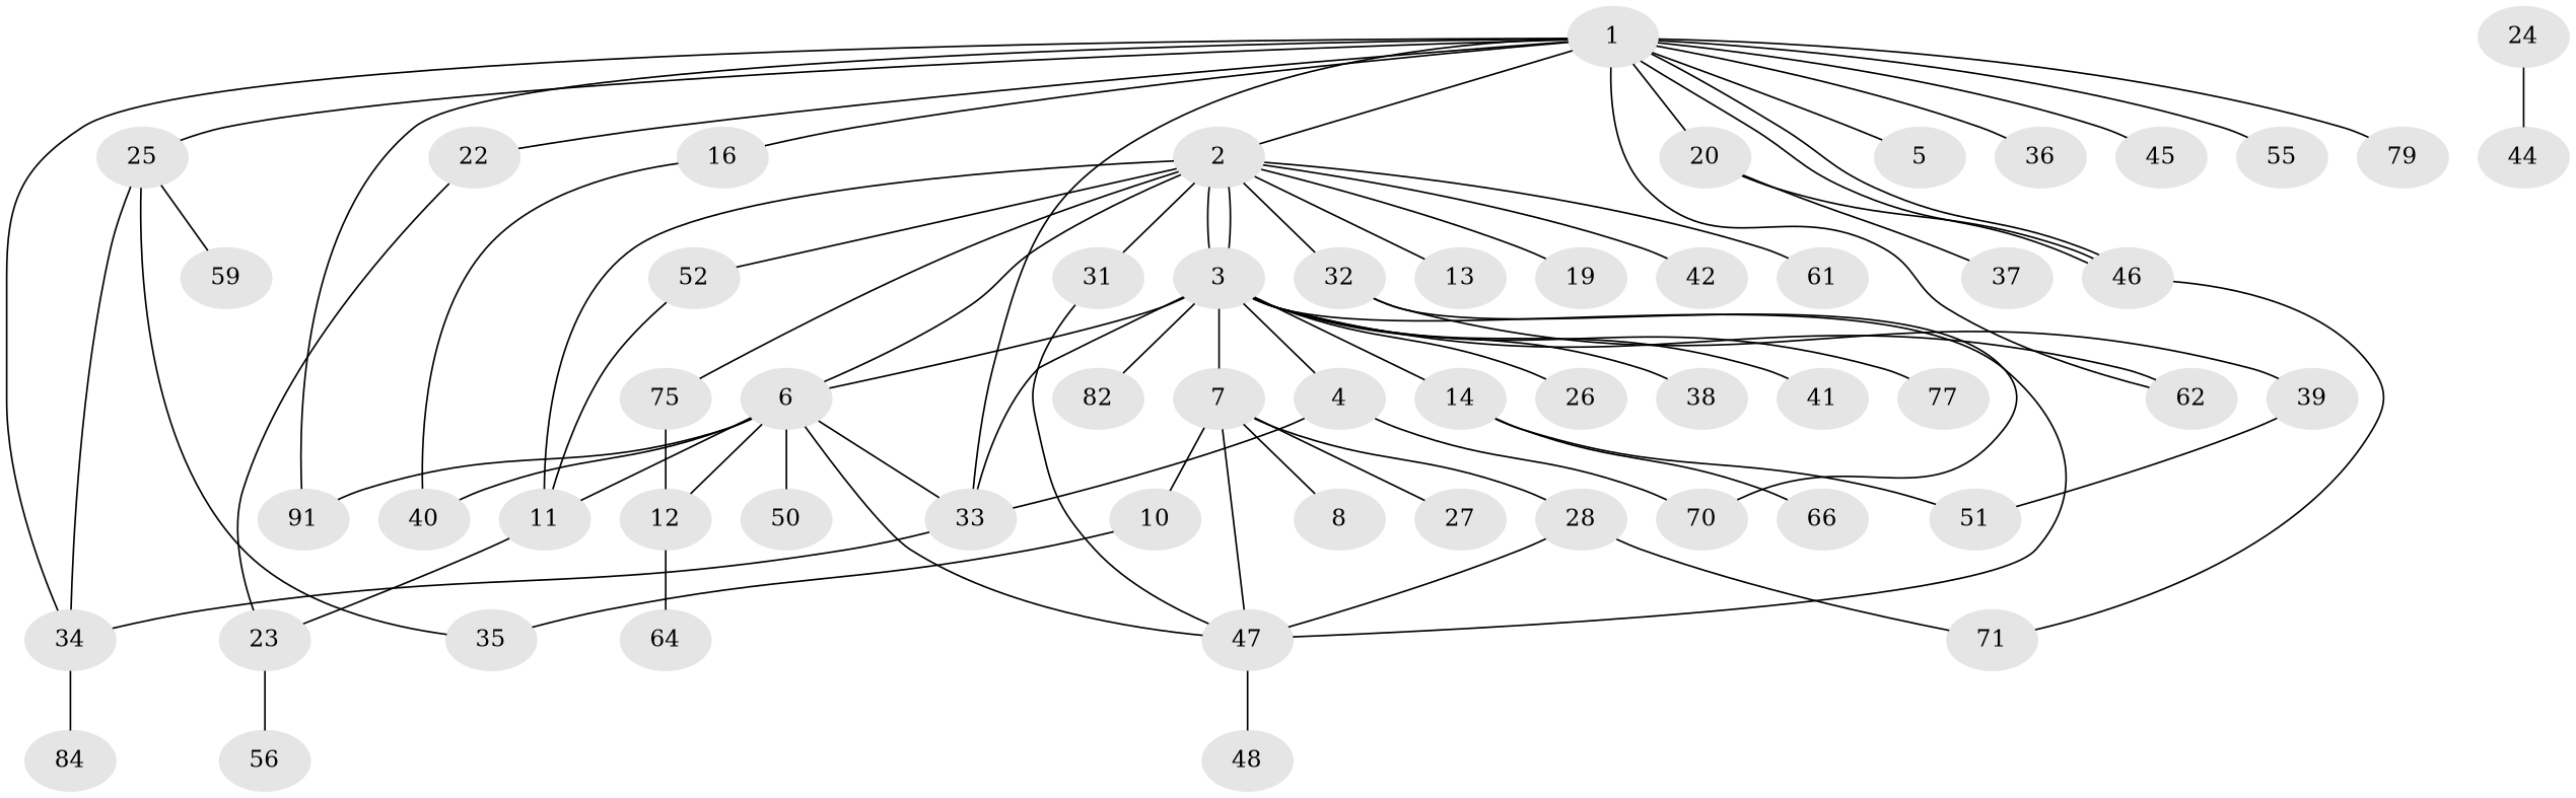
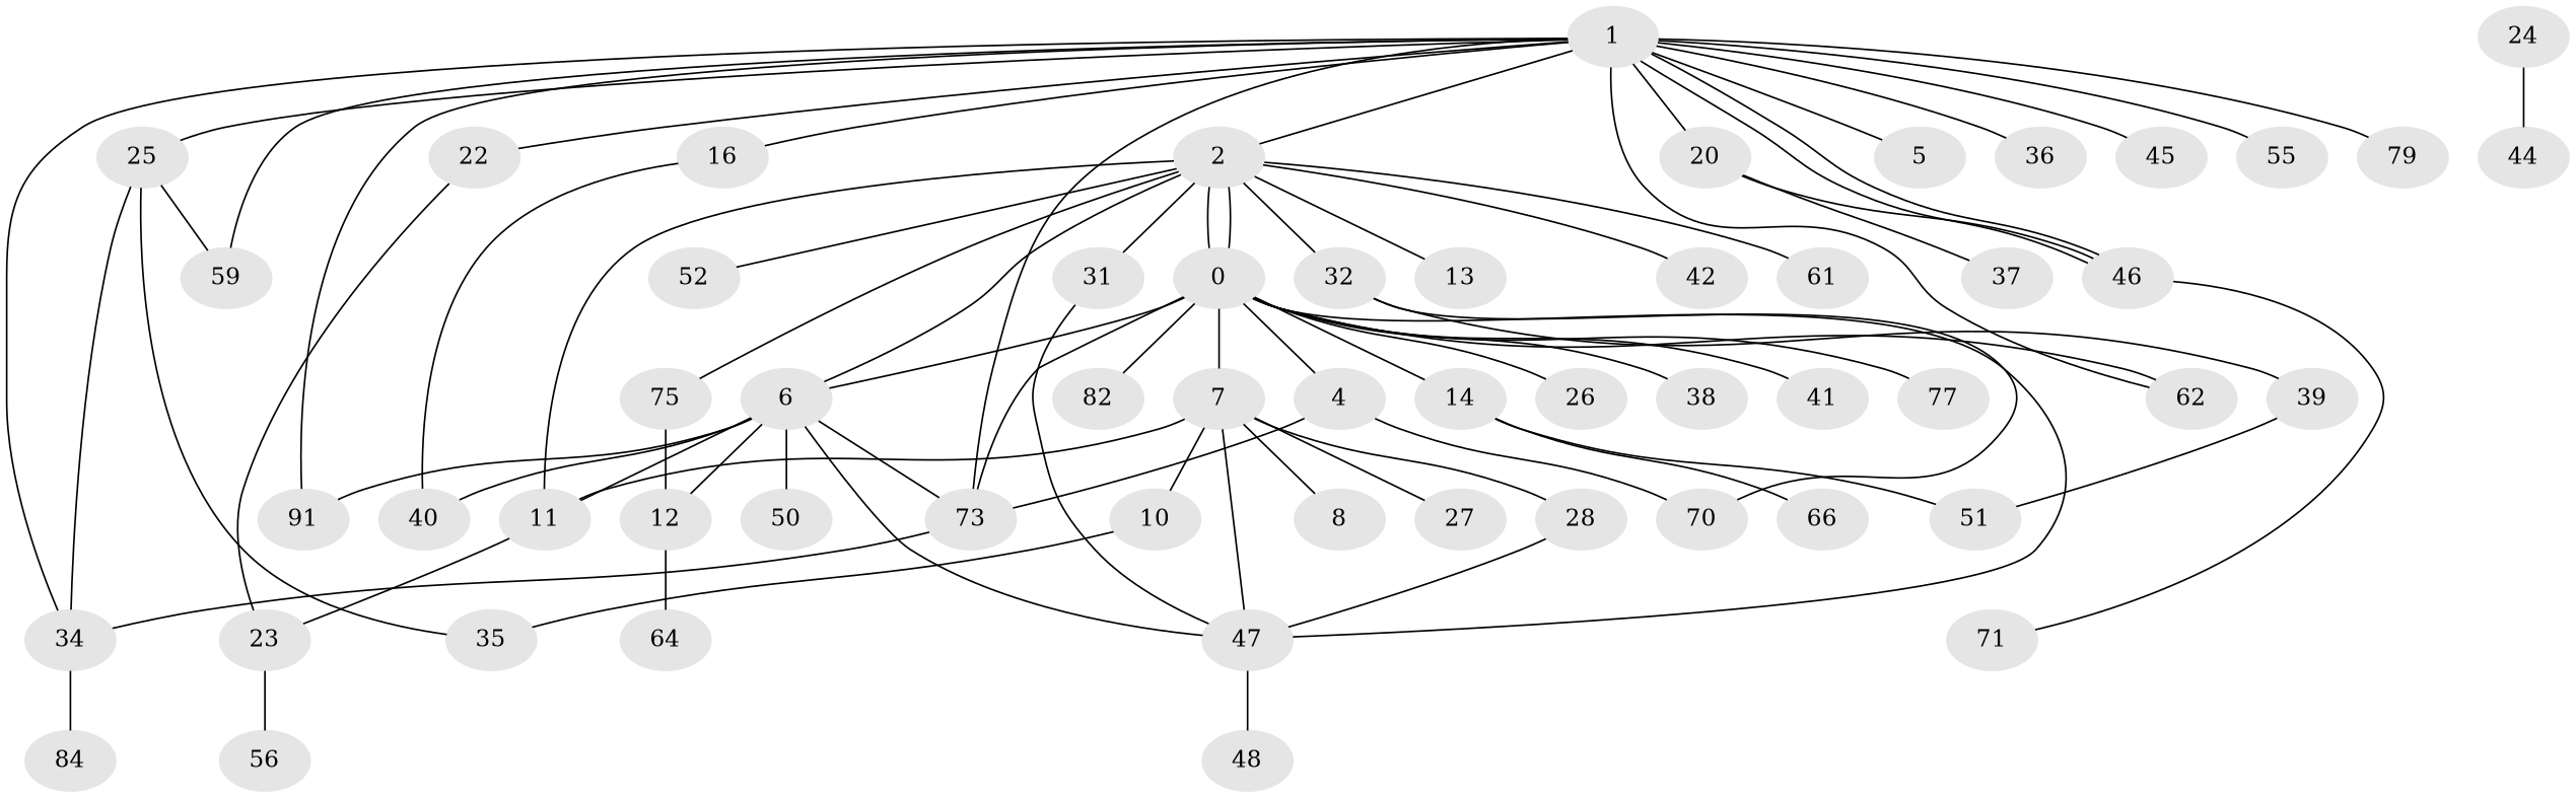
  graph {
    node [color=gray90 style=filled]
    1
    2
    5
    16 [super="+80+69"]
    20
    n6 [label=91]
    22 [super="+43"]
    25
-   33 [super="+49+57"]
+   33 [super="+49+57" label=73]
    34
    36
    45
    46
    55
    59 [super="+76"]
    62
    n17 [label=79]
-   3
+   3 [label=0]
    6 [super="+60+9+15+17"]
    11 [super="+73"]
    13
-   19
    31
    32
    42
    52
    61 [super="+85"]
    75
    12
    64
    40
    37
    23
    35
    84
    71 [super="+81+83"]
    4
    7 [super="+74+18"]
    14 [super="+53"]
    26
    38
    41
    47 [super="+72+54"]
    77
    82
    50
    70
    39
    8
    10
    27
    28
    51
    66 [super="+79+68"]
    24
    44
    48
    56
    1 -- 2
    1 -- 5
    1 -- 16
    1 -- 20
    1 -- n6
    1 -- 22
    1 -- 25
    1 -- 33
    1 -- 34
    1 -- 36
    1 -- 45
    1 -- 46
    1 -- 46
    1 -- 55
+   1 -- 59
    1 -- 62
    1 -- n17
    2 -- 3
    2 -- 3
    2 -- 6
    2 -- 11
    2 -- 13
-   2 -- 19
    2 -- 31
    2 -- 32
    2 -- 42
    2 -- 52
    2 -- 61
    2 -- 75
    16 -- 40
    20 -- 46
    20 -- 37
    22 -- 23
    25 -- 34
    25 -- 59
    25 -- 35
    33 -- 34
    34 -- 84
    46 -- 71
    3 -- 33
    3 -- 62
    3 -- 6 [weight=2]
    3 -- 4
    3 -- 7
    3 -- 14
    3 -- 26
    3 -- 38
    3 -- 41
    3 -- 47
    3 -- 77
    3 -- 82
    6 -- n6
    6 -- 33
    6 -- 11
    6 -- 12
    6 -- 40
    6 -- 47
    6 -- 50
    11 -- 23
    31 -- 47
    32 -- 70
    32 -- 39
    75 -- 12
    12 -- 64
    23 -- 56
    4 -- 33
    4 -- 70
-   52 -- 11
+   7 -- 11
    7 -- 47
    7 -- 8
    7 -- 10
    7 -- 27
    7 -- 28
    14 -- 51
    14 -- 66
    47 -- 48
    39 -- 51
    10 -- 35
-   28 -- 71
    28 -- 47
    24 -- 44
  }
